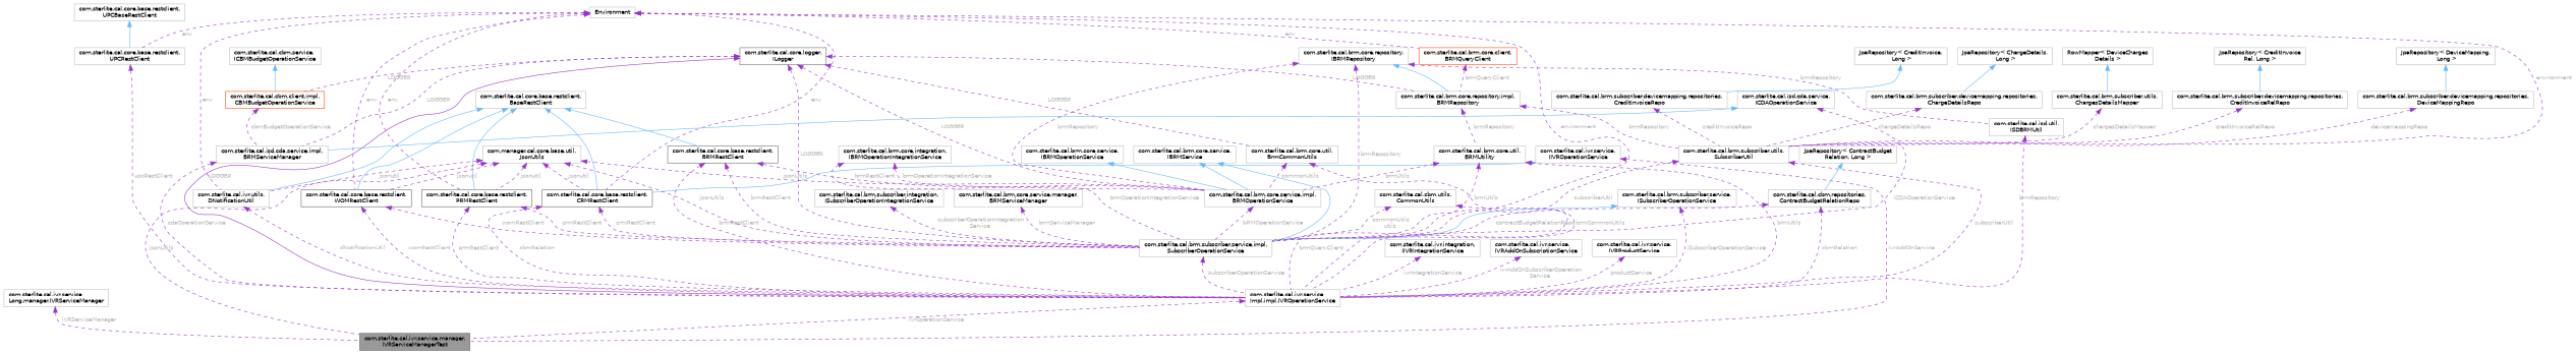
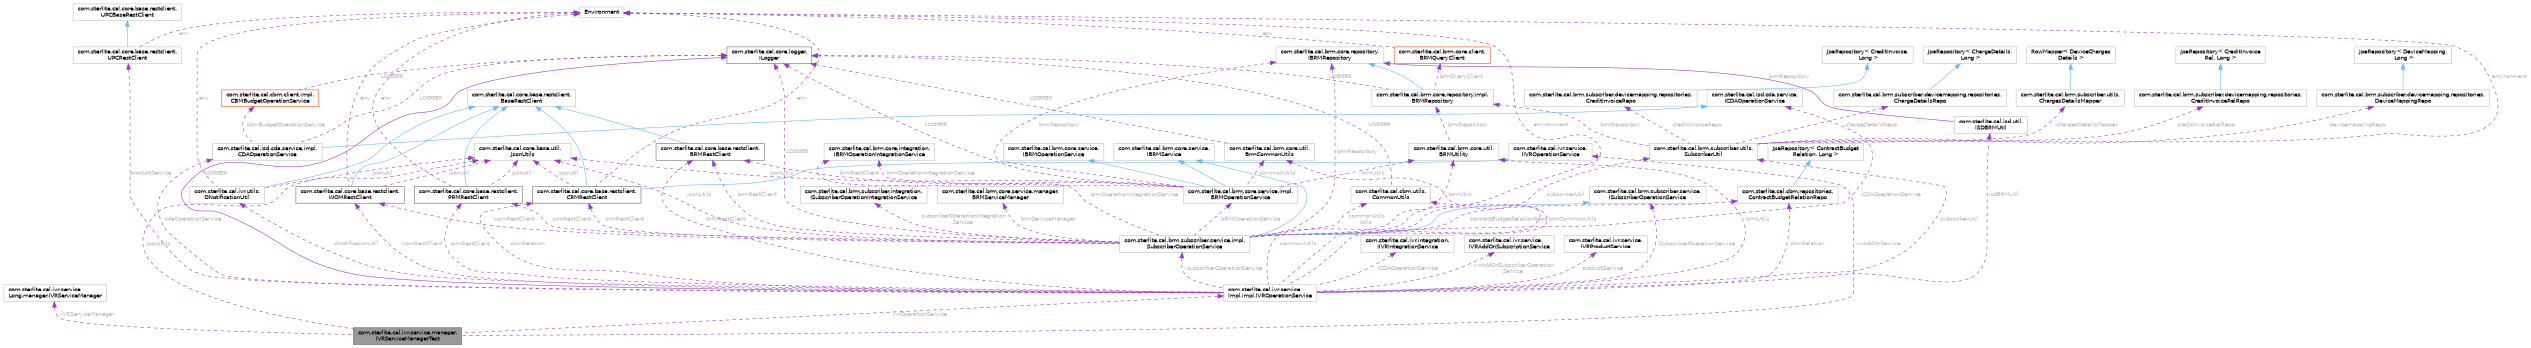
  digraph {
    rankdir=TB
    node [color=grey75 fillcolor=white fontname=Helvetica fontsize=10 shape=box style=filled]
    edge [color=darkorchid3 dir=back fontcolor=grey fontname=Helvetica fontsize=10 labelfontname=Helvetica labelfontsize=10 style=dashed]
    n1 [color=gray40 fillcolor=grey60 fontcolor=black height=0.2 label="com.sterlite.cal.ivr.service.manager.\lIVRServiceManagerTest" width=0.4]
    n2 [height=0.2 label="com.sterlite.cal.ivr.service\lLong.manager.IVRServiceManager" width=0.4]
    n3 [height=0.2 label="com.sterlite.cal.ivr.service\lImpl.impl.IVROperationService" width=0.4]
    n4 [height=0.2 label="com.sterlite.cal.ivr.service.\lIIVROperationService" width=0.4]
    n5 [color=gray40 height=0.2 label="com.sterlite.cal.core.base.restclient.\lCRMRestClient" width=0.4]
    n6 [color=gray40 height=0.2 label="com.sterlite.cal.core.logger.\lILogger" width=0.4]
    n7 [height=0.2 label="com.sterlite.cal.cbm.utils.\lCommonUtils" width=0.4]
    n8 [height=0.2 label="com.sterlite.cal.brm.core.util.\lBrmCommonUtils" width=0.4]
    n9 [height=0.2 label="com.sterlite.cal.brm.core.repository.impl.\lBRMRepository" width=0.4]
    n10 [height=0.2 label="com.sterlite.cal.brm.subscriber.service.impl.\lSubscriberOperationService" width=0.4]
    n11 [height=0.2 label="com.sterlite.cal.brm.core.service.impl.\lBRMOperationService" width=0.4]
-   n12 [height=0.2 label="com.sterlite.cal.isd.cda.service.impl.\lBRMServiceManager" width=0.4]
+   n12 [height=0.2 label="com.sterlite.cal.isd.cda.service.impl.\lCDAOperationService" width=0.4]
    n13 [color=orangered height=0.2 label="com.sterlite.cal.cbm.client.impl.\lCBMBudgetOperationService" width=0.4]
    n14 [height=0.2 label="com.sterlite.cal.brm.subscriber.utils.\lSubscriberUtil" width=0.4]
    n15 [height=0.2 label="com.sterlite.cal.brm.core.util.\lBRMUtility" width=0.4]
    n16 [height=0.2 label="com.sterlite.cal.ivr.integration.\lIIVRIntegrationService" width=0.4]
    n17 [height=0.2 label="com.sterlite.cal.ivr.utils.\lDNotificationUtil" width=0.4]
    n18 [height=0.2 label="com.sterlite.cal.core.base.restclient.\lBaseRestClient" width=0.4]
    n19 [color=gray40 height=0.2 label="com.sterlite.cal.core.base.restclient.\lWOMRestClient" width=0.4]
    n20 [color=gray40 height=0.2 label="com.sterlite.cal.core.base.restclient.\lBRMRestClient" width=0.4]
    n21 [color=gray40 height=0.2 label="com.sterlite.cal.core.base.restclient.\lPRMRestClient" width=0.4]
    n22 [height=0.2 label=Environment width=0.4]
    n23 [color=orangered height=0.2 label="com.sterlite.cal.brm.core.client.\lBRMQueryClient" width=0.4]
    n24 [height=0.2 label="com.sterlite.cal.core.base.restclient.\lUPCRestClient" width=0.4]
-   n25 [height=0.2 label="com.manager.cal.core.base.util.\lJsonUtils" width=0.4]
+   n25 [height=0.2 label="com.sterlite.cal.core.base.util.\lJsonUtils" width=0.4]
    n26 [height=0.2 label="com.sterlite.cal.ivr.service.\lIVRAddOnSubscriptionService" width=0.4]
    n27 [height=0.2 label="com.sterlite.cal.brm.subscriber.service.\lISubscriberOperationService" width=0.4]
    n28 [height=0.2 label="com.sterlite.cal.ivr.service.\lIVRProductService" width=0.4]
    n29 [height=0.2 label="com.sterlite.cal.isd.cda.service.\lICDAOperationService" width=0.4]
    n30 [height=0.2 label="com.sterlite.cal.brm.core.repository.\lIBRMRepository" width=0.4]
    n31 [height=0.2 label="com.sterlite.cal.isd.util.\lISDBRMUtil" width=0.4]
    n32 [height=0.2 label="com.sterlite.cal.brm.subscriber.devicemapping.repositories.\lDeviceMappingRepo" width=0.4]
    n33 [height=0.2 label="JpaRepository\< DeviceMapping,\l Long \>" width=0.4]
    n34 [height=0.2 label="com.sterlite.cal.brm.subscriber.devicemapping.repositories.\lCreditInvoiceRepo" width=0.4]
    n35 [height=0.2 label="JpaRepository\< CreditInvoice,\l Long \>" width=0.4]
    n36 [height=0.2 label="com.sterlite.cal.brm.subscriber.devicemapping.repositories.\lChargeDetailsRepo" width=0.4]
    n37 [height=0.2 label="JpaRepository\< ChargeDetails,\l Long \>" width=0.4]
    n38 [height=0.2 label="com.sterlite.cal.brm.subscriber.utils.\lChargesDetailsMapper" width=0.4]
    n39 [height=0.2 label="RowMapper\< DeviceCharges\lDetails \>" width=0.4]
    n40 [height=0.2 label="com.sterlite.cal.brm.subscriber.devicemapping.repositories.\lCreditInvoiceRelRepo" width=0.4]
    n41 [height=0.2 label="JpaRepository\< CreditInvoice\lRel, Long \>" width=0.4]
    n42 [height=0.2 label="com.sterlite.cal.brm.core.service.\lIBRMService" width=0.4]
    n43 [height=0.2 label="com.sterlite.cal.brm.subscriber.integration.\lISubscriberOperationIntegrationService" width=0.4]
    n44 [height=0.2 label="com.sterlite.cal.brm.core.integration.\lIBRMOperationIntegrationService" width=0.4]
    n45 [height=0.2 label="com.sterlite.cal.brm.core.service.\lIBRMOperationService" width=0.4]
    n46 [height=0.2 label="com.sterlite.cal.brm.core.service.manager.\lBRMServiceManager" width=0.4]
    n47 [height=0.2 label="com.sterlite.cal.cbm.repositories.\lContractBudgetRelationRepo" width=0.4]
    n48 [height=0.2 label="JpaRepository\< ContractBudget\lRelation, Long \>" width=0.4]
-   n49 [height=0.2 label="com.sterlite.cal.cbm.service.\lICBMBudgetOperationService" width=0.4]
    n50 [height=0.2 label="com.sterlite.cal.core.base.restclient.\lUPCBaseRestClient" width=0.4]
    n2 -> n1 [label=" iVRServiceManager"]
    n3 -> n1 [label=" ivrOperationService"]
    n4 -> n1 [label=" ivrAddOnService"]
    n4 -> n5 [color=steelblue1 style=solid fontcolor=""]
    n5 -> n3 [label=" cbmRelation"]
    n5 -> n10 [label=" crmRestClient"]
    n6 -> n3 [label=" LOGGER" style=solid]
+   n6 -> n7 [label=" LOGGER"]
    n6 -> n8 [label=" LOGGER"]
    n6 -> n9 [label=" LOGGER"]
    n6 -> n10 [label=" LOGGER"]
    n6 -> n11 [label=" LOGGER"]
    n6 -> n12 [label=" LOGGER"]
    n6 -> n13 [label=" LOGGER"]
-   n7 -> n3 [label=" brmQueryClient"]
+   n7 -> n3 [label=" commonUtils"]
    n7 -> n10 [label=" commonUtils\nutils"]
    n8 -> n3 [label=" brmCommonUtils"]
    n8 -> n11 [label=" commonUtils"]
    n9 -> n14 [label=" brmRepository"]
    n9 -> n15 [label=" brmRepository"]
    n10 -> n3 [label=" subscriberOperationService"]
    n11 -> n10 [label=" bRMOperationService"]
    n12 -> n3 [label=" cdaOperationService"]
    n13 -> n12 [label=" cbmBudgetOperationService"]
    n14 -> n3 [label=" subscriberUtil"]
    n14 -> n10 [label=" subscriberUtil"]
    n15 -> n3 [label=" brmUtils"]
    n15 -> n10 [label=" brmUtils"]
    n15 -> n11 [label=" brmUtils"]
-   n16 -> n3 [label=" ivrIntegrationService"]
+   n16 -> n3 [label=" iCDAOperationService"]
    n17 -> n3 [label=" dNotificationUtil"]
    n18 -> n5 [color=steelblue1 style=solid fontcolor=""]
    n18 -> n17 [color=steelblue1 style=solid fontcolor=""]
    n18 -> n19 [color=steelblue1 style=solid fontcolor=""]
    n18 -> n20 [color=steelblue1 style=solid fontcolor=""]
    n18 -> n21 [color=steelblue1 style=solid fontcolor=""]
    n19 -> n3 [label=" womRestClient"]
    n19 -> n10 [label=" womRestClient"]
    n20 -> n3 [label=" brmRestClient"]
    n20 -> n10 [label=" brmRestClient"]
    n20 -> n11 [label=" brmRestClient"]
    n21 -> n3 [label=" prmRestClient"]
    n21 -> n10 [label=" prmRestClient"]
    n22 -> n5 [label=" env"]
    n22 -> n10 [label=" environment"]
    n22 -> n14 [label=" environment"]
    n22 -> n17 [label=" env"]
    n22 -> n19 [label=" env"]
    n22 -> n21 [label=" env"]
    n22 -> n23 [label=" env"]
    n22 -> n24 [label=" env"]
    n23 -> n9 [label=" brmQueryClient"]
-   n24 -> n3 [label=" upcRestClient"]
+   n24 -> n3 [label=" productService"]
    n25 -> n1 [label=" jsonUtils"]
    n25 -> n5 [label=" jsonutil"]
    n25 -> n10 [label=" jsonUtils"]
    n25 -> n11 [label=" jsonUtils"]
    n25 -> n17 [label=" jsonutil"]
    n25 -> n19 [label=" jsonutil"]
    n25 -> n21 [label=" jsonutil"]
    n26 -> n3 [label=" ivrAddOnSubscriberOperation\lService"]
    n27 -> n3 [label=" iSubscriberOperationService"]
    n27 -> n10 [color=steelblue1 style=solid fontcolor=""]
    n28 -> n3 [label=" productService"]
    n29 -> n3 [label=" iCDAOperationService"]
    n29 -> n12 [color=steelblue1 style=solid fontcolor=""]
    n30 -> n9 [color=steelblue1 style=solid fontcolor=""]
    n30 -> n10 [label=" brmRepository"]
    n30 -> n11 [label=" brmRepository"]
-   n30 -> n31 [label=" brmRepository"]
-   n31 -> n3 [label=" brmRepository"]
+   n30 -> n31 [label=" brmRepository" style=solid]
+   n31 -> n3 [label=" isdBRMUtil"]
    n32 -> n14 [label=" devicemappingRepo"]
    n33 -> n32 [color=steelblue1 style=solid fontcolor=""]
    n34 -> n14 [label=" creditInvoiceRepo"]
    n35 -> n34 [color=steelblue1 style=solid fontcolor=""]
    n36 -> n14 [label=" chargeDetailsRepo"]
    n37 -> n36 [color=steelblue1 style=solid fontcolor=""]
    n38 -> n14 [label=" chargesDetailsMapper"]
    n39 -> n38 [color=steelblue1 style=solid fontcolor=""]
    n40 -> n14 [label=" creditInvoiceRelRepo"]
    n41 -> n40 [color=steelblue1 style=solid fontcolor=""]
    n42 -> n10 [color=steelblue1 style=solid fontcolor=""]
    n42 -> n11 [color=steelblue1 style=solid fontcolor=""]
    n43 -> n10 [label=" subscriberOperationIntegration\lService"]
    n44 -> n10 [label=" brmOperationIntegrationService"]
    n44 -> n11 [label=" brmOperationIntegrationService"]
    n45 -> n11 [color=steelblue1 style=solid fontcolor=""]
    n46 -> n10 [label=" brmServiceManager"]
    n47 -> n3 [label=" cbmRelation"]
    n47 -> n10 [label=" contractBudgetRelationRepo"]
    n48 -> n47 [color=steelblue1 style=solid fontcolor=""]
-   n49 -> n13 [color=steelblue1 style=solid fontcolor=""]
    n50 -> n24 [color=steelblue1 style=solid fontcolor=""]
  }
